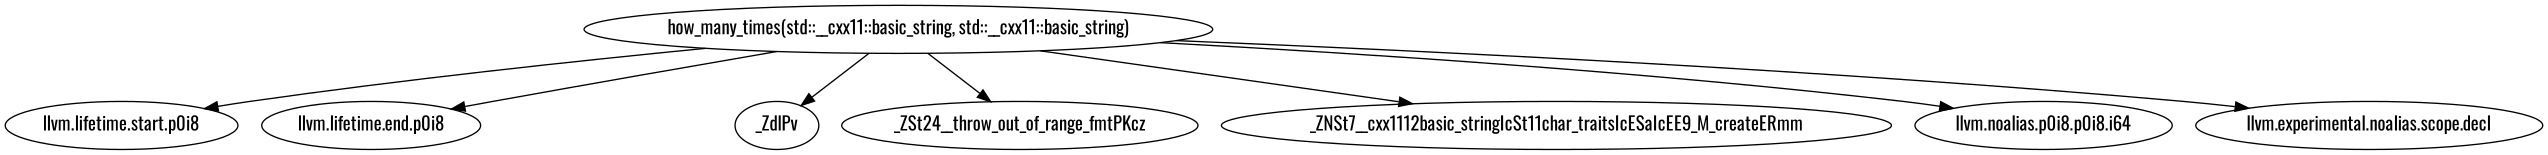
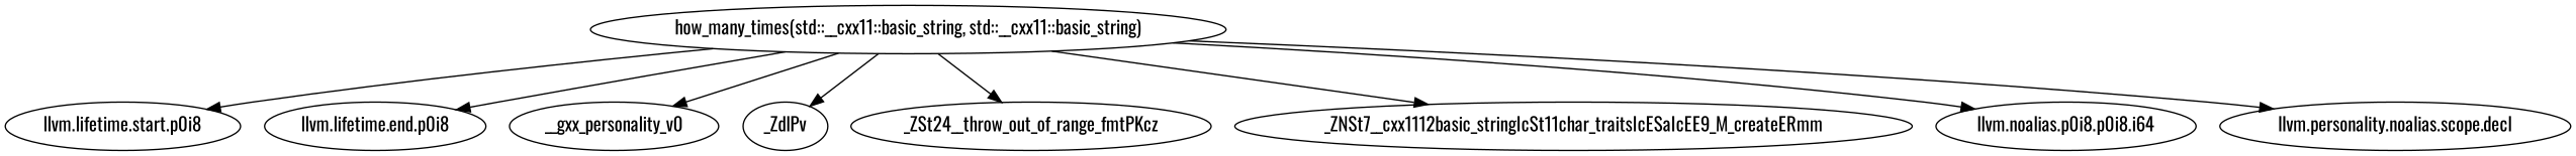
  digraph {
    fontname=Oswald
    node [fontname=Oswald]
    edge [fontname=Oswald]
    n1 [label="how_many_times(std::__cxx11::basic_string, std::__cxx11::basic_string)"]
    n2 [label="llvm.lifetime.start.p0i8"]
    n3 [label="llvm.lifetime.end.p0i8"]
+   n4 [label=__gxx_personality_v0]
    n5 [label=_ZdlPv]
    n6 [label=_ZSt24__throw_out_of_range_fmtPKcz]
    n7 [label=_ZNSt7__cxx1112basic_stringIcSt11char_traitsIcESaIcEE9_M_createERmm]
    n8 [label="llvm.noalias.p0i8.p0i8.i64"]
-   n9 [label="llvm.experimental.noalias.scope.decl"]
+   n9 [label="llvm.personality.noalias.scope.decl"]
    n1 -> n2
    n1 -> n3
+   n1 -> n4
    n1 -> n5
    n1 -> n6
    n1 -> n7
    n1 -> n8
    n1 -> n9
  }
